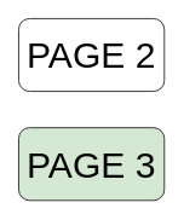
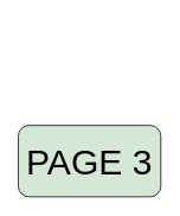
  <mxCell id="0" />
  <mxCell id="1" parent="0" />
- <mxCell id="2" value="&lt;font style=&quot;font-size: 40px;&quot;&gt;PAGE 2&lt;/font&gt;" style="rounded=1;whiteSpace=wrap;html=1;" parent="1" vertex="1"><mxGeometry x="20" y="20" width="160" height="80" as="geometry" /></mxCell>
  <mxCell id="3" value="&lt;font style=&quot;font-size: 40px;&quot;&gt;PAGE 3&lt;/font&gt;" style="rounded=1;whiteSpace=wrap;html=1;fillColor=#d5e8d4;" parent="1" vertex="1"><mxGeometry x="20" y="140" width="160" height="80" as="geometry" /></mxCell>
